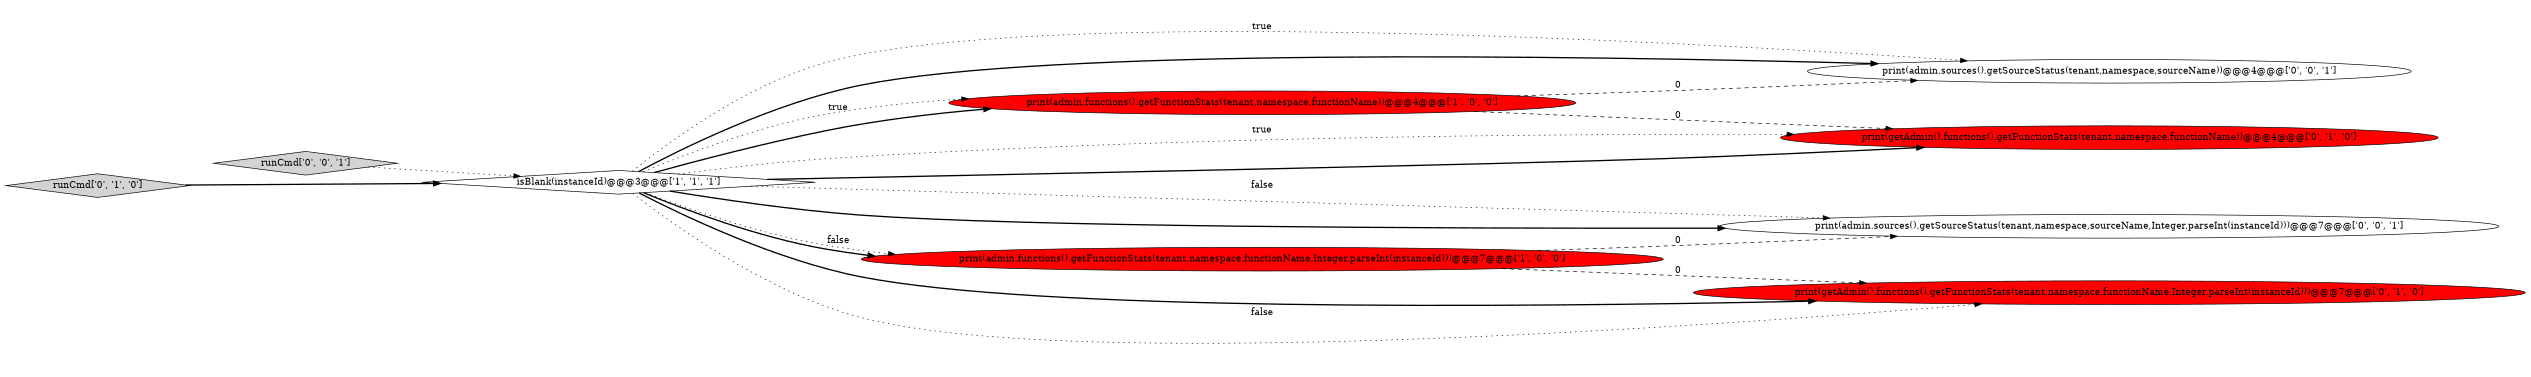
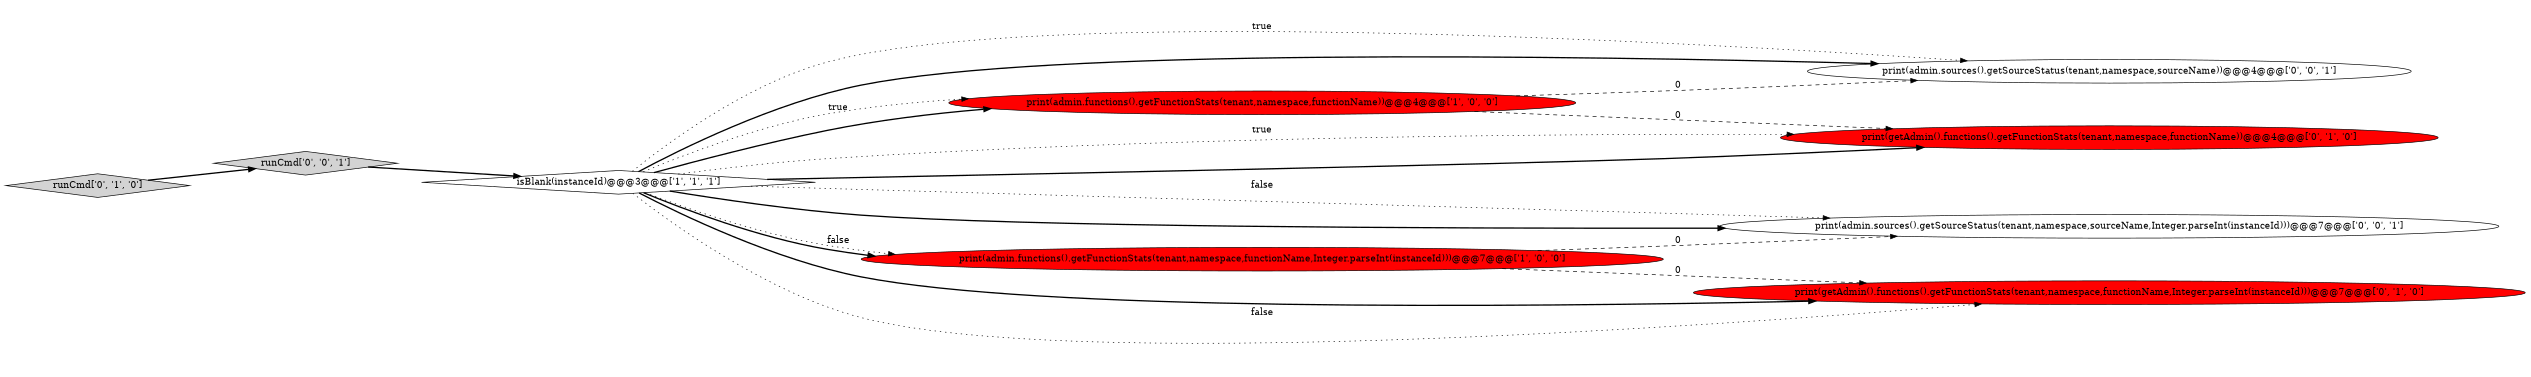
  digraph {
    rankdir=LR
    node [fillcolor=red shape=ellipse style=filled]
    edge [style=bold]
    n1 [fillcolor=white label="print(admin.sources().getSourceStatus(tenant,namespace,sourceName))@@@4@@@['0', '0', '1']"]
    n2 [label="print(getAdmin().functions().getFunctionStats(tenant,namespace,functionName))@@@4@@@['0', '1', '0']"]
    n3 [fillcolor=lightgray label="runCmd['0', '0', '1']" shape=diamond]
    n4 [fillcolor=white label="isBlank(instanceId)@@@3@@@['1', '1', '1']" shape=diamond]
    n5 [fillcolor=white label="print(admin.sources().getSourceStatus(tenant,namespace,sourceName,Integer.parseInt(instanceId)))@@@7@@@['0', '0', '1']"]
    n6 [label="print(admin.functions().getFunctionStats(tenant,namespace,functionName))@@@4@@@['1', '0', '0']"]
    n7 [label="print(getAdmin().functions().getFunctionStats(tenant,namespace,functionName,Integer.parseInt(instanceId)))@@@7@@@['0', '1', '0']"]
    n8 [label="print(admin.functions().getFunctionStats(tenant,namespace,functionName,Integer.parseInt(instanceId)))@@@7@@@['1', '0', '0']"]
    n9 [fillcolor=lightgray label="runCmd['0', '1', '0']" shape=diamond]
-   n3 -> n4 [style=dotted]
+   n3 -> n4
    n4 -> n1 [label=true style=dotted]
    n4 -> n1
    n4 -> n2 [label=true style=dotted]
    n4 -> n2
    n4 -> n5 [label=false style=dotted]
    n4 -> n5
    n4 -> n6 [label=true style=dotted]
    n4 -> n6
    n4 -> n7
    n4 -> n7 [label=false style=dotted]
    n4 -> n8 [label=false style=dotted]
    n4 -> n8
    n6 -> n1 [label=0 style=dashed]
    n6 -> n2 [label=0 style=dashed]
    n8 -> n5 [label=0 style=dashed]
    n8 -> n7 [label=0 style=dashed]
-   n9 -> n4
+   n9 -> n3
  }
